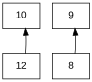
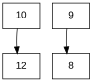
  digraph {
    fontname="Liberation Sans"
    node [fontname="Liberation Sans" shape=record]
    edge [fontname="Liberation Sans"]
    n1 [label="{10}"]
    n2 [label="{12}"]
    n3 [label="{9}"]
    n4 [label="{8}"]
-   n2 -> n1
-   n4 -> n3
+   n1 -> n2
+   n3 -> n4
  }
